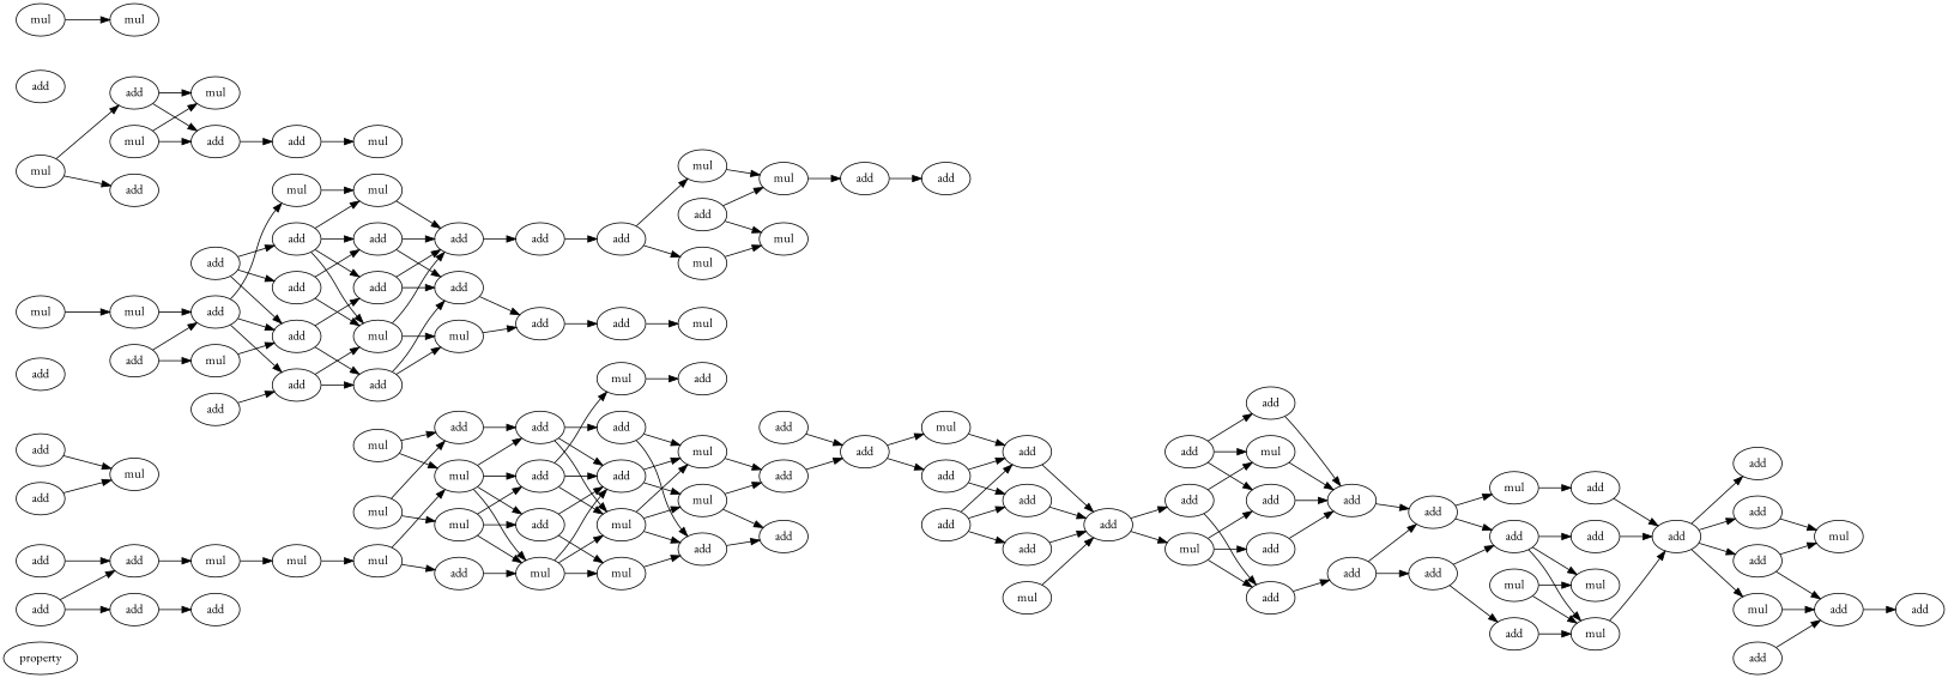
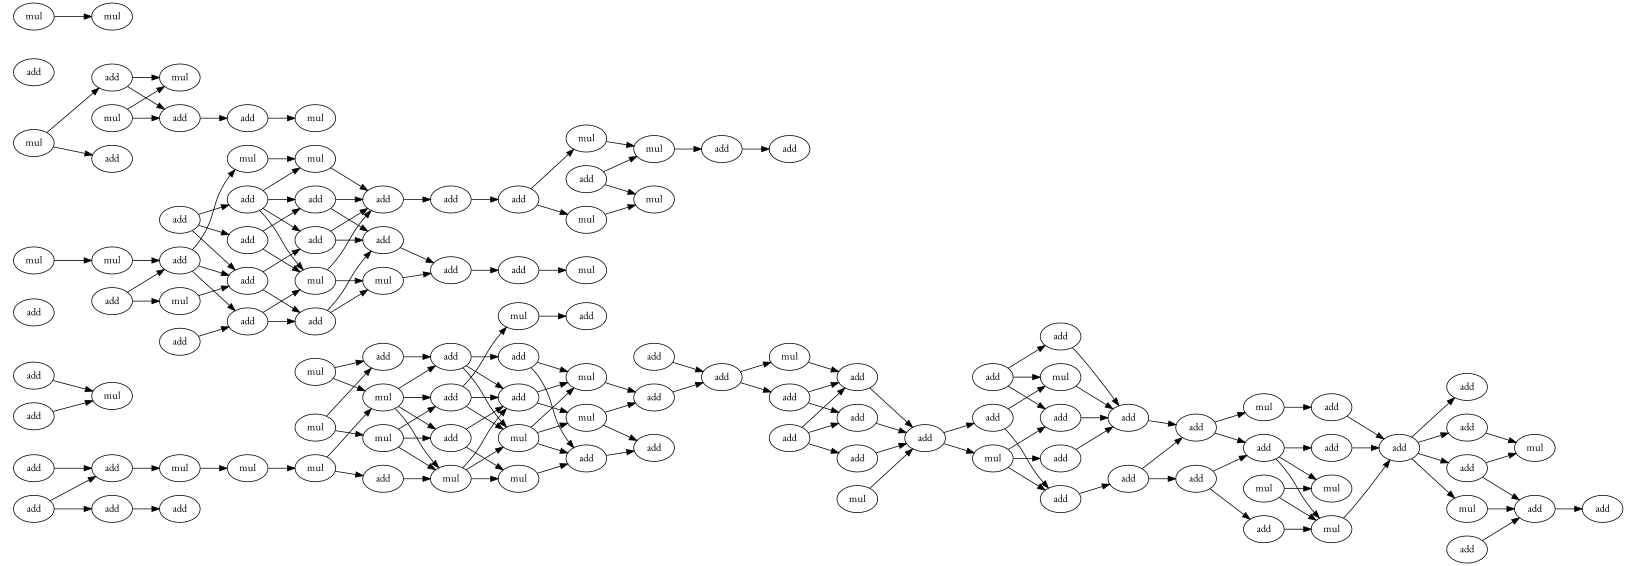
  digraph {
    rankdir=LR
    fontname="EB Garamond"
    node [fontcolor=black fontname="EB Garamond"]
    edge [fontname="EB Garamond"]
-   property [lf=1.9 mul=2]
    n2 [label=add]
    n3 [label=add]
    n4 [label=add]
    n5 [label=add]
    n6 [label=add]
    n7 [label=mul]
    n8 [label=add]
    n9 [label=add]
    n10 [label=mul]
    n11 [label=mul]
    n12 [label=add]
    n13 [label=mul]
    n14 [label=mul]
    n15 [label=add]
    n16 [label=mul]
    n17 [label=mul]
    n18 [label=mul]
    n19 [label=add]
    n20 [label=mul]
    n21 [label=add]
    n22 [label=add]
    n23 [label=add]
    n24 [label=mul]
    n25 [label=mul]
    n26 [label=add]
    n27 [label=mul]
    n28 [label=add]
    n29 [label=add]
    n30 [label=mul]
    n31 [label=add]
    n32 [label=mul]
    n33 [label=add]
    n34 [label=add]
    n35 [label=add]
    n36 [label=add]
    n37 [label=add]
    n38 [label=mul]
    n39 [label=add]
    n40 [label=add]
    n41 [label=add]
    n42 [label=add]
    n43 [label=add]
    n44 [label=mul]
    n45 [label=mul]
    n46 [label=add]
    n47 [label=add]
    n48 [label=add]
    n49 [label=add]
    n50 [label=mul]
    n51 [label=add]
    n52 [label=add]
    n53 [label=add]
    n54 [label=add]
    n55 [label=add]
    n56 [label=add]
    n57 [label=add]
    n58 [label=mul]
    n59 [label=add]
    n60 [label=mul]
    n61 [label=mul]
    n62 [label=add]
    n63 [label=mul]
    n64 [label=add]
    n65 [label=add]
    n66 [label=add]
    n67 [label=mul]
    n68 [label=add]
    n69 [label=add]
    n70 [label=add]
    n71 [label=add]
    n72 [label=mul]
    n73 [label=add]
    n74 [label=mul]
    n75 [label=mul]
    n76 [label=add]
    n77 [label=add]
    n78 [label=mul]
    n79 [label=add]
    n80 [label=add]
    n81 [label=mul]
    n82 [label=add]
    n83 [label=add]
    n84 [label=add]
    n85 [label=add]
    n86 [label=mul]
    n87 [label=add]
    n88 [label=add]
    n89 [label=add]
    n90 [label=mul]
    n91 [label=mul]
    n92 [label=add]
    n93 [label=add]
    n94 [label=add]
    n95 [label=add]
    n96 [label=add]
    n97 [label=add]
    n98 [label=mul]
    n99 [label=mul]
    n100 [label=mul]
    n101 [label=mul]
    n102 [label=mul]
    n103 [label=add]
    n104 [label=add]
    n105 [label=add]
    n106 [label=mul]
    n107 [label=add]
    n108 [label=add]
    n109 [label=mul]
    n110 [label=add]
    n111 [label=add]
    n112 [label=mul]
    n113 [label=add]
    n114 [label=mul]
    n115 [label=mul]
    n116 [label=mul]
    n2 -> n3
    n3 -> n10
    n4 -> n3
    n4 -> n5
    n5 -> n9
    n6 -> n7
    n8 -> n7
    n10 -> n11
    n11 -> n13
    n13 -> n18
    n13 -> n19
    n14 -> n15
    n14 -> n16
    n15 -> n23
    n16 -> n20
    n16 -> n21
    n16 -> n22
    n17 -> n15
    n17 -> n18
    n18 -> n20
    n18 -> n21
    n18 -> n22
    n18 -> n23
    n19 -> n20
    n20 -> n24
    n20 -> n25
    n20 -> n26
    n21 -> n24
    n21 -> n26
    n21 -> n27
    n22 -> n25
    n22 -> n26
    n23 -> n24
    n23 -> n26
    n23 -> n28
    n24 -> n30
    n24 -> n31
    n24 -> n32
    n25 -> n31
    n26 -> n30
    n26 -> n32
    n27 -> n29
    n28 -> n30
    n28 -> n31
    n30 -> n34
    n31 -> n33
    n32 -> n33
    n32 -> n34
    n34 -> n36
    n35 -> n36
    n36 -> n37
    n36 -> n38
    n37 -> n39
    n37 -> n40
    n38 -> n39
    n39 -> n43
    n40 -> n43
    n41 -> n39
    n41 -> n40
    n41 -> n42
    n42 -> n43
    n43 -> n45
    n43 -> n46
    n44 -> n43
    n45 -> n47
    n45 -> n48
    n45 -> n49
    n46 -> n49
    n46 -> n50
    n47 -> n53
    n48 -> n53
    n49 -> n54
    n50 -> n53
    n51 -> n48
    n51 -> n50
    n51 -> n52
    n52 -> n53
    n53 -> n55
    n54 -> n55
    n54 -> n56
    n55 -> n57
    n55 -> n58
    n56 -> n57
    n56 -> n59
    n57 -> n60
    n57 -> n61
    n57 -> n62
    n58 -> n64
    n59 -> n60
    n60 -> n65
    n62 -> n65
    n63 -> n60
    n63 -> n61
    n64 -> n65
    n65 -> n66
    n65 -> n67
    n65 -> n68
    n65 -> n69
    n67 -> n70
    n68 -> n72
    n69 -> n70
    n69 -> n72
    n70 -> n73
    n71 -> n70
    n74 -> n75
    n75 -> n76
    n76 -> n79
    n76 -> n80
    n76 -> n81
    n77 -> n76
    n77 -> n78
    n78 -> n80
    n79 -> n86
    n79 -> n87
    n80 -> n87
    n80 -> n88
    n81 -> n90
    n82 -> n80
    n82 -> n83
    n82 -> n84
    n83 -> n86
    n83 -> n88
    n83 -> n89
    n83 -> n90
    n84 -> n86
    n84 -> n89
    n85 -> n79
    n86 -> n91
    n86 -> n92
    n87 -> n91
    n87 -> n93
    n88 -> n92
    n88 -> n93
    n89 -> n92
    n89 -> n93
    n90 -> n92
    n91 -> n94
    n92 -> n95
    n93 -> n94
    n94 -> n97
    n95 -> n96
    n96 -> n98
    n96 -> n99
    n97 -> n100
    n98 -> n101
    n99 -> n102
    n101 -> n104
    n103 -> n101
    n103 -> n102
    n104 -> n105
    n106 -> n107
    n106 -> n108
    n107 -> n109
    n107 -> n110
    n110 -> n113
    n112 -> n109
    n112 -> n110
    n113 -> n114
    n115 -> n116
  }
